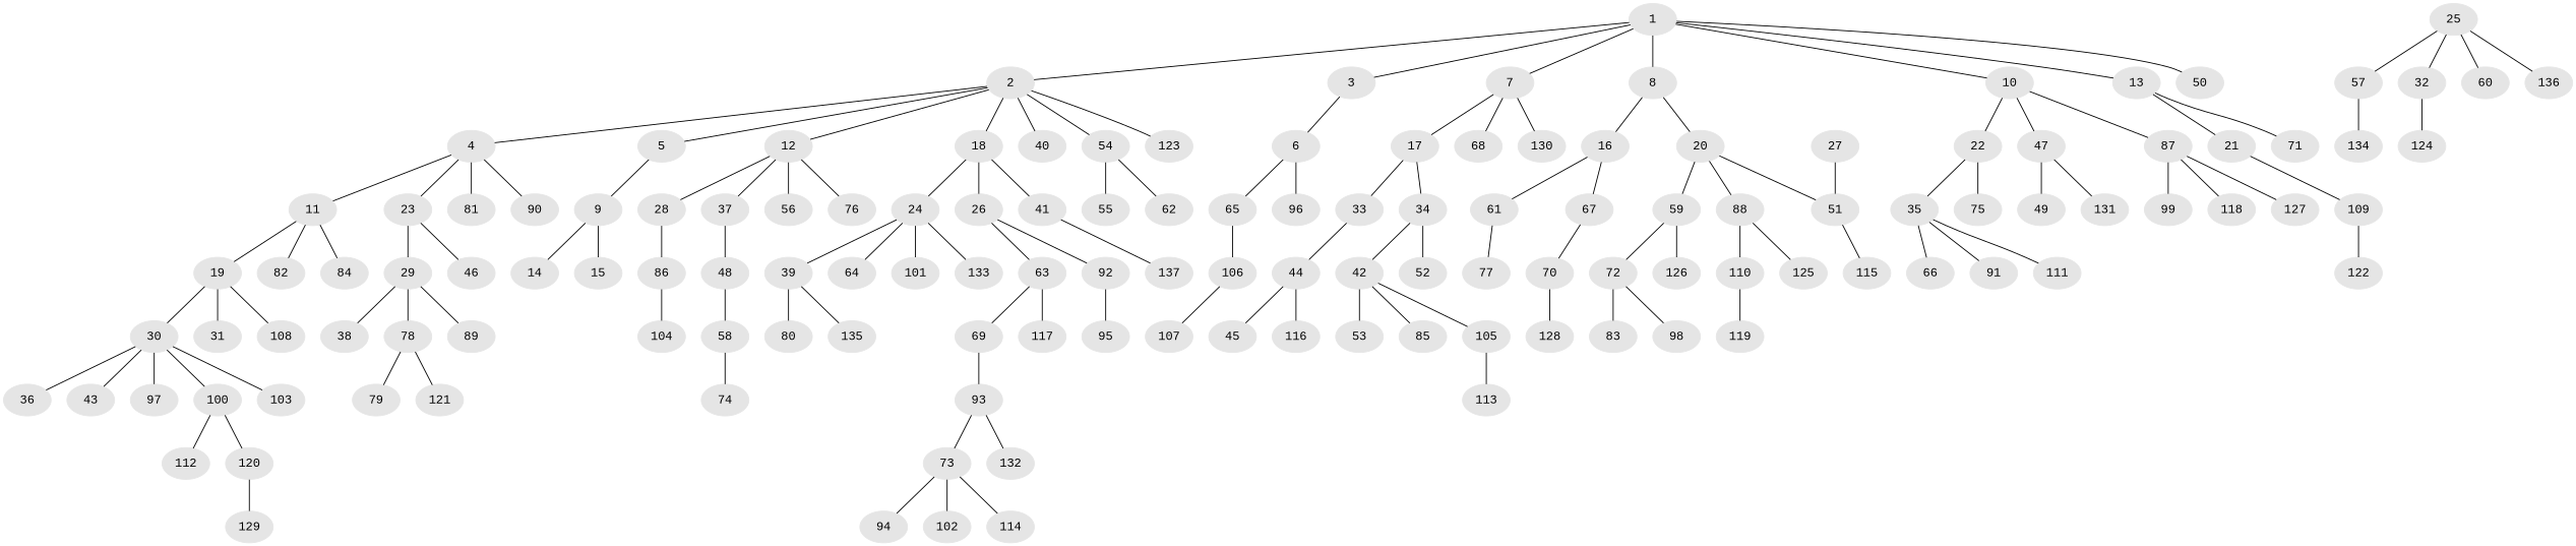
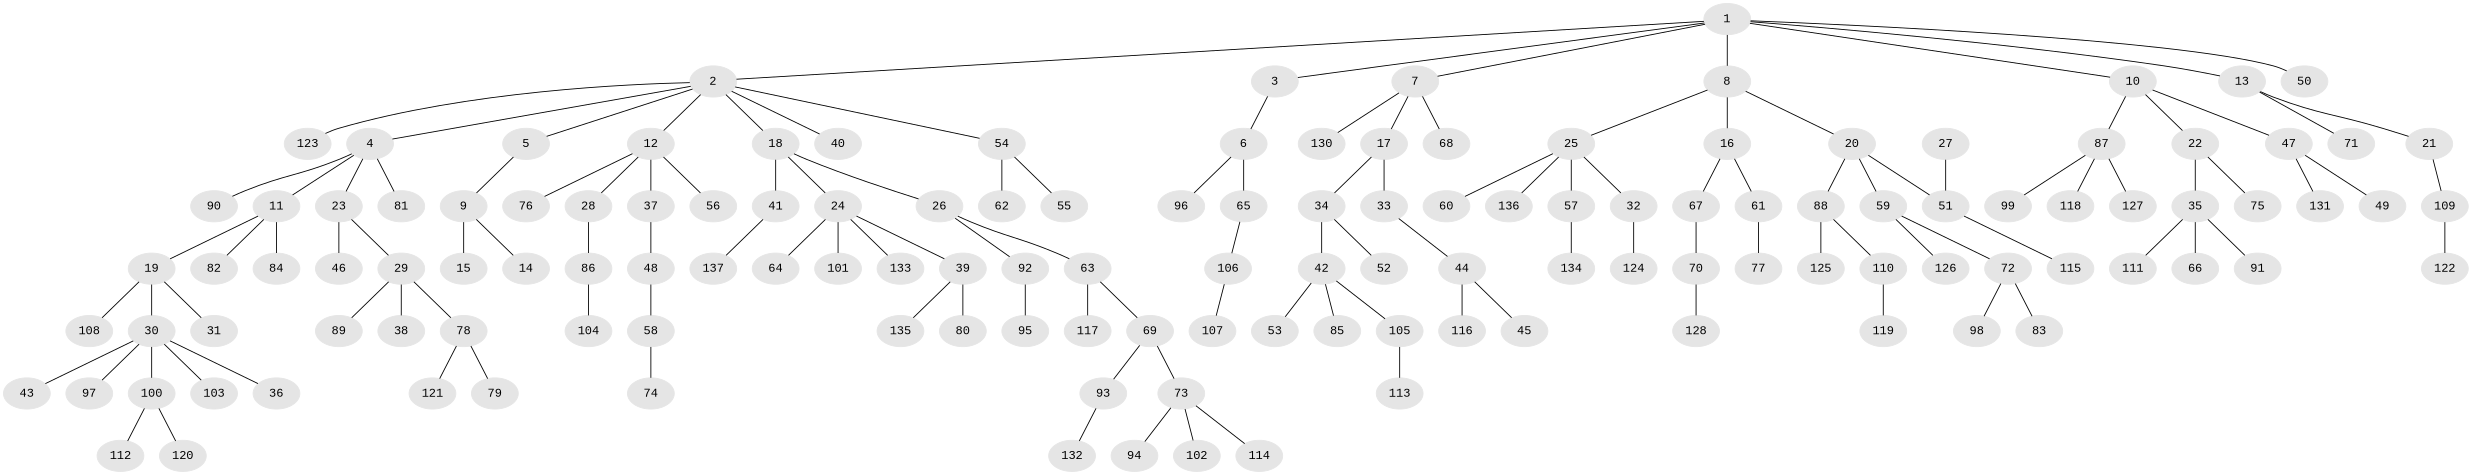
  graph {
    fontname="Liberation Mono"
    node [color=gray90 fontname="Liberation Mono" style=filled]
    edge [fontname="Liberation Mono"]
    1
    2
    3
    7
    8
    10
    13
    50
    4
    5
    12
    18
    40
    54
    123
    6
    17
    68
    130
    16
    20
    25
    22
    47
    87
    21
    71
    57
    134
    11
    23
    81
    90
    9
    28
    37
    56
    76
    24
    26
    41
    55
    62
    65
    96
    19
    82
    84
    29
    46
    14
    15
    106
    33
    34
    61
    67
    59
    88
    51
    32
    60
    136
    35
    75
    49
    131
    99
    118
    127
    30
    31
    108
    86
    48
    109
    77
    70
    44
    42
    52
    39
    64
    101
    133
    63
    92
    137
    36
    43
    97
    100
    103
    27
    72
    126
    110
    125
    122
    66
    91
    111
    38
    78
    89
    80
    135
    124
    69
    117
    95
    115
    104
    79
    121
    112
    120
    45
    116
    53
    85
    105
    58
    113
    74
    83
    98
    73
    93
    107
    128
    94
    102
    114
    132
    119
-   129
    1 -- 2
    1 -- 3
    1 -- 7
    1 -- 8
    1 -- 10
    1 -- 13
    1 -- 50
    2 -- 4
    2 -- 5
    2 -- 12
    2 -- 18
    2 -- 40
    2 -- 54
    2 -- 123
    3 -- 6
    7 -- 17
    7 -- 68
    7 -- 130
    8 -- 16
    8 -- 20
+   8 -- 25
    10 -- 22
    10 -- 47
    10 -- 87
    13 -- 21
    13 -- 71
    4 -- 11
    4 -- 23
    4 -- 81
    4 -- 90
    5 -- 9
    12 -- 28
    12 -- 37
    12 -- 56
    12 -- 76
    18 -- 24
    18 -- 26
    18 -- 41
    54 -- 55
    54 -- 62
    6 -- 65
    6 -- 96
    17 -- 33
    17 -- 34
    16 -- 61
    16 -- 67
    20 -- 59
    20 -- 88
    20 -- 51
    25 -- 57
    25 -- 32
    25 -- 60
    25 -- 136
    22 -- 35
    22 -- 75
    47 -- 49
    47 -- 131
    87 -- 99
    87 -- 118
    87 -- 127
    21 -- 109
    57 -- 134
    11 -- 19
    11 -- 82
    11 -- 84
    23 -- 29
    23 -- 46
    9 -- 14
    9 -- 15
    28 -- 86
    37 -- 48
    24 -- 39
    24 -- 64
    24 -- 101
    24 -- 133
    26 -- 63
    26 -- 92
    41 -- 137
    65 -- 106
    19 -- 30
    19 -- 31
    19 -- 108
    29 -- 38
    29 -- 78
    29 -- 89
    106 -- 107
    33 -- 44
    34 -- 42
    34 -- 52
    61 -- 77
    67 -- 70
    59 -- 72
    59 -- 126
    88 -- 110
    88 -- 125
    51 -- 115
    32 -- 124
    35 -- 66
    35 -- 91
    35 -- 111
    30 -- 36
    30 -- 43
    30 -- 97
    30 -- 100
    30 -- 103
    86 -- 104
    48 -- 58
    109 -- 122
    70 -- 128
    44 -- 45
    44 -- 116
    42 -- 53
    42 -- 85
    42 -- 105
    39 -- 80
    39 -- 135
    63 -- 69
    63 -- 117
    92 -- 95
    100 -- 112
    100 -- 120
    27 -- 51
    72 -- 83
    72 -- 98
    110 -- 119
    78 -- 79
    78 -- 121
-   93 -- 73
+   69 -- 73
    69 -- 93
-   120 -- 129
    105 -- 113
    58 -- 74
    73 -- 94
    73 -- 102
    73 -- 114
    93 -- 132
  }
